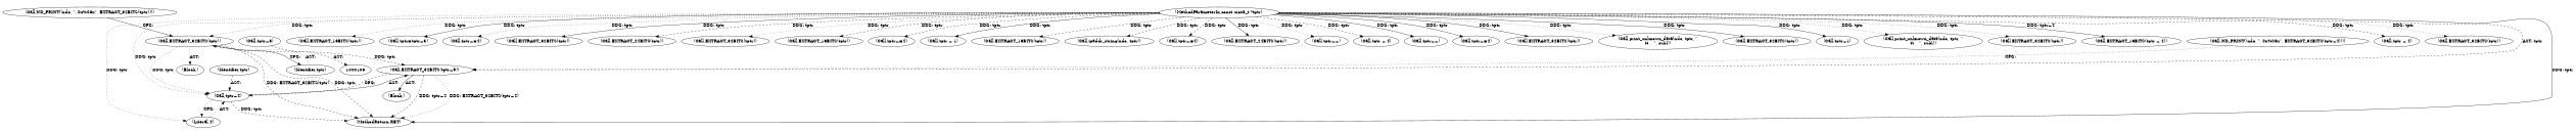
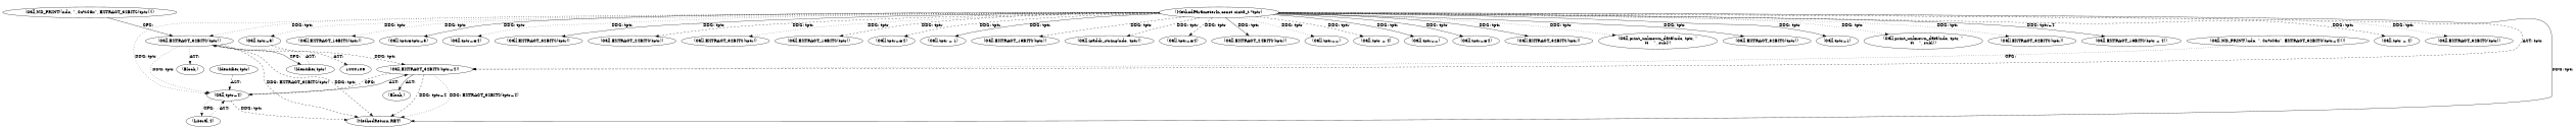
  digraph {
    edge [style=dotted]
    n1 [label="(Call,EXTRACT_32BITS(tptr))"]
-   n2 [label="(Call,EXTRACT_32BITS(tptr+9))"]
+   n2 [label="(Call,EXTRACT_32BITS(tptr+4))"]
    n3 [label="(Call,tptr+4)"]
    n4 [label="(MethodReturn,RET)"]
    n5 [label="(Identifier,tptr)"]
    n6 [label="(Block,)"]
    n7 [label="(Block,)"]
    n8 [label="(Literal,4)"]
    n9 [label="(MethodParameterIn,const uint8_t *tptr)"]
    n10 [label="(Call,EXTRACT_16BITS(tptr))"]
    n11 [label="(Call,tptr=tptr+3)"]
    n12 [label="(Call,tptr+=4)"]
    n13 [label="(Call,EXTRACT_32BITS(tptr))"]
    n14 [label="(Call,EXTRACT_24BITS(tptr))"]
    n15 [label="(Call,EXTRACT_32BITS(tptr))"]
    n16 [label="(Call,EXTRACT_16BITS(tptr))"]
    n17 [label="(Call,tptr+=4)"]
    n18 [label="(Call,tptr + 1)"]
    n19 [label="(Call,EXTRACT_16BITS(tptr))"]
    n20 [label="(Call,ipaddr_string(ndo, tptr))"]
    n21 [label="(Call,tptr+=4)"]
    n22 [label="(Call,EXTRACT_24BITS(tptr))"]
    n23 [label="(Call,tptr++)"]
    n24 [label="(Call,tptr + 4)"]
    n25 [label="(Call,tptr++)"]
    n26 [label="(Call,tptr+=4)"]
    n27 [label="(Call,EXTRACT_32BITS(tptr))"]
    n28 [label="(Call,print_unknown_data(ndo, tptr, \"\n\t\t    \", subl))"]
    n29 [label="(Call,EXTRACT_32BITS(tptr))"]
    n30 [label="(Call,tptr+1)"]
    n31 [label="(Call,print_unknown_data(ndo, tptr, \"\n\t\t    \", subl))"]
    n32 [label="(Call,EXTRACT_32BITS(tptr))"]
    n33 [label="(Call,EXTRACT_16BITS(tptr + 4))"]
    n34 [label="(Call,tptr+3)"]
    n35 [label="(Call,tptr + 4)"]
    n36 [label="(Call,EXTRACT_32BITS(tptr))"]
    1000106
    n38 [label="(Call,ND_PRINT((ndo, \", 0x%08x\", EXTRACT_32BITS(tptr))))"]
    n39 [label="(Call,ND_PRINT((ndo, \", 0x%08x\", EXTRACT_32BITS(tptr+4))))"]
    n40 [label="(Identifier,tptr)"]
    n1 -> n2 [label="DDG: tptr" style=dashed]
    n1 -> n3 [label="DDG: tptr"]
    n1 -> n4 [label="DDG: EXTRACT_32BITS(tptr)" style=dashed]
    n1 -> n4 [label="DDG: tptr" style=dashed]
    n1 -> n5 [label="CFG: " style=solid]
    n1 -> n6 [label="AST: "]
    n2 -> n3 [label="CFG: " style=dashed]
    n2 -> n4 [label="DDG: tptr+4" style=dashed]
    n2 -> n4 [label="DDG: EXTRACT_32BITS(tptr+4)"]
    n2 -> n7 [label="AST: " style=solid]
    n3 -> n2 [label="AST: " style=solid]
    n3 -> n4 [label="DDG: tptr" style=dashed]
    n3 -> n8 [label="CFG: "]
    n5 -> n1 [label="AST: "]
    n8 -> n3 [label="AST: "]
    n9 -> n1 [label="DDG: tptr"]
    n9 -> n2 [label="AST: tptr" style=dashed]
    n9 -> n3 [label="DDG: tptr"]
    n9 -> n4 [label="DDG: tptr" style=solid]
    n9 -> n10 [label="DDG: tptr"]
    n9 -> n11 [label="DDG: tptr" style=solid]
    n9 -> n12 [label="DDG: tptr"]
    n9 -> n13 [label="DDG: tptr" style=solid]
    n9 -> n14 [label="DDG: tptr" style=dashed]
    n9 -> n15 [label="DDG: tptr"]
    n9 -> n16 [label="DDG: tptr" style=dashed]
    n9 -> n17 [label="DDG: tptr" style=dashed]
    n9 -> n18 [label="DDG: tptr" style=solid]
    n9 -> n19 [label="DDG: tptr" style=dashed]
    n9 -> n20 [label="DDG: tptr" style=dashed]
    n9 -> n21 [label="DDG: tptr" style=dashed]
    n9 -> n22 [label="DDG: tptr" style=solid]
    n9 -> n23 [label="DDG: tptr"]
    n9 -> n24 [label="DDG: tptr" style=dashed]
    n9 -> n25 [label="DDG: tptr" style=solid]
    n9 -> n26 [label="DDG: tptr" style=solid]
    n9 -> n27 [label="DDG: tptr" style=solid]
    n9 -> n28 [label="DDG: tptr"]
    n9 -> n29 [label="DDG: tptr" style=solid]
    n9 -> n30 [label="DDG: tptr" style=solid]
    n9 -> n31 [label="DDG: tptr"]
    n9 -> n32 [label="DDG: tptr"]
    n9 -> n33 [label="DDG: tptr+4" style=solid]
-   n9 -> n8 [label="DDG: tptr"]
+   n9 -> n34 [label="DDG: tptr"]
    n9 -> n35 [label="DDG: tptr" style=dashed]
    n9 -> n36 [label="DDG: tptr"]
    n34 -> 1000106 [label="AST: " style=dashed]
    n38 -> n1 [label="CFG: " style=solid]
    n39 -> n2 [label="CFG: "]
    n40 -> n3 [label="AST: " style=dashed]
  }
